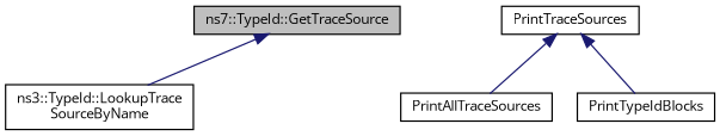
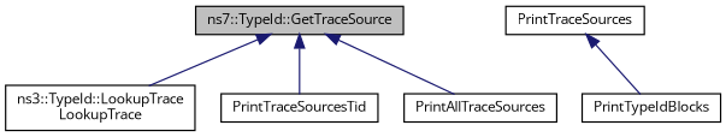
  digraph {
    fontname="Open Sans"
    rankdir=TB
    node [color=black fillcolor=white fontname="Open Sans" fontsize=10 shape=record style=filled]
    edge [color=midnightblue dir=back fontname="Open Sans" fontsize=10 labelfontname=Helvetica labelfontsize=10 style=solid]
    n1 [fillcolor=grey75 fontcolor=black height=0.2 label="ns7::TypeId::GetTraceSource" width=0.4]
-   n2 [height=0.2 label="ns3::TypeId::LookupTrace\lSourceByName" width=0.4]
+   n2 [height=0.2 label="ns3::TypeId::LookupTrace\lLookupTrace" width=0.4]
    n3 [height=0.2 label=PrintAllTraceSources width=0.4]
+   n4 [height=0.2 label=PrintTraceSourcesTid width=0.4]
    n5 [height=0.2 label=PrintTraceSources width=0.4]
    n6 [height=0.2 label=PrintTypeIdBlocks width=0.4]
    n1 -> n2
-   n5 -> n3
+   n1 -> n3
+   n1 -> n4
    n5 -> n6
  }
